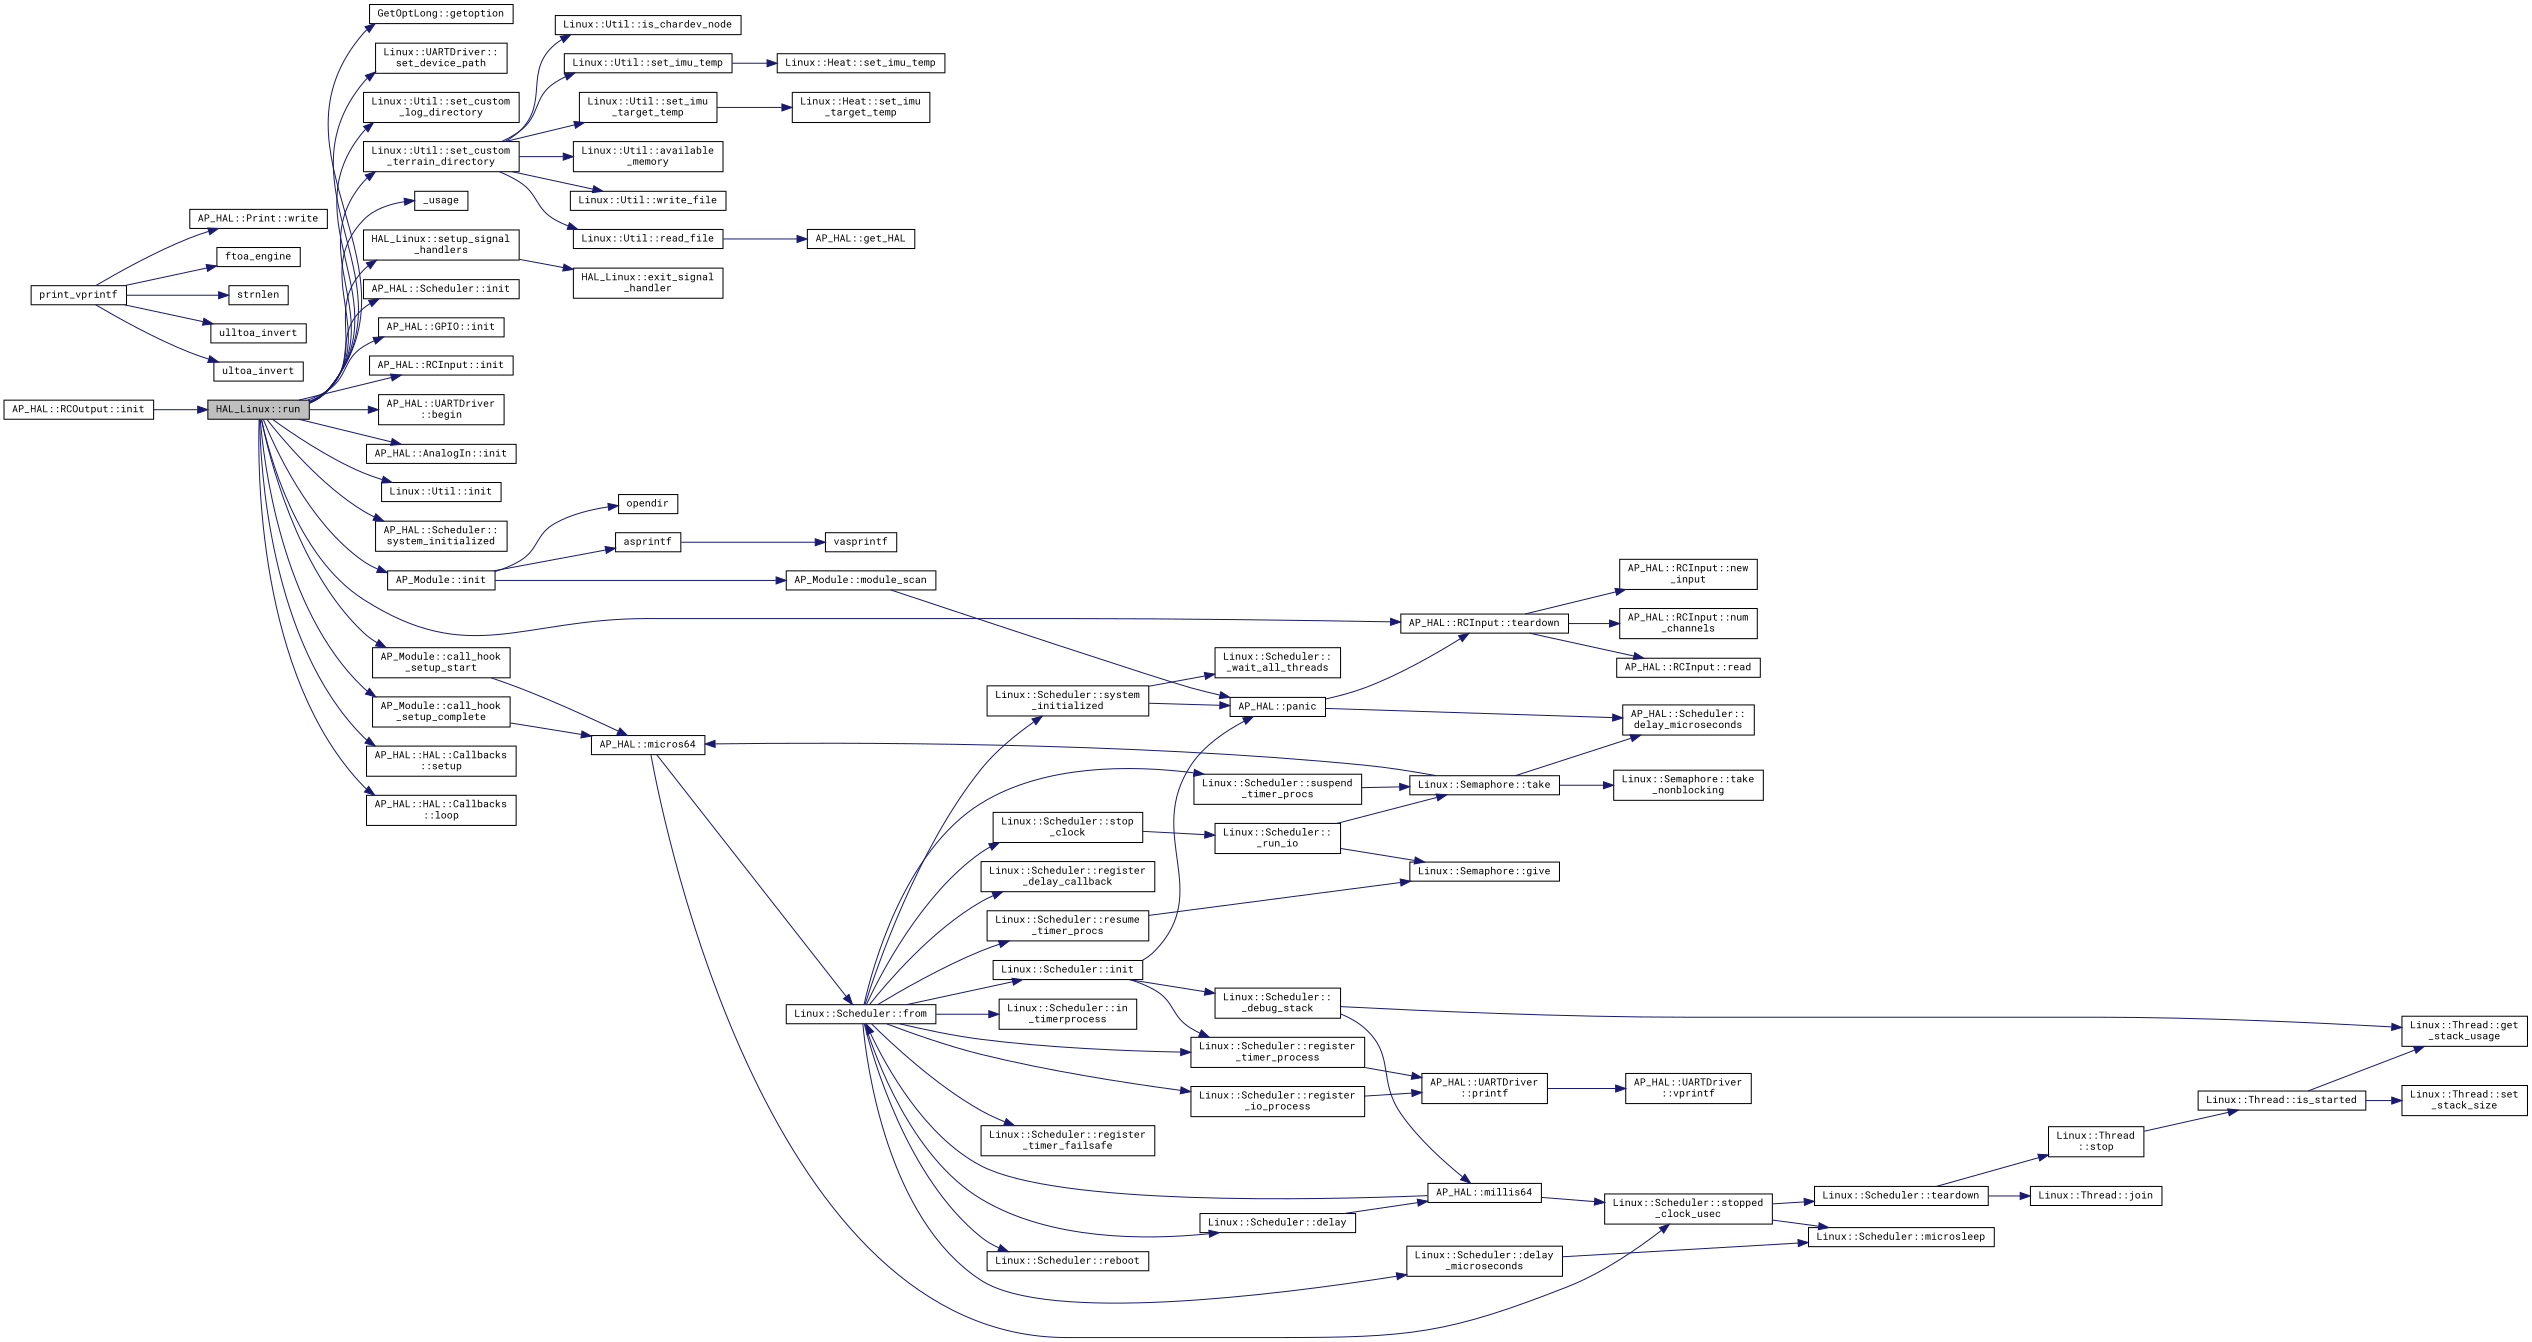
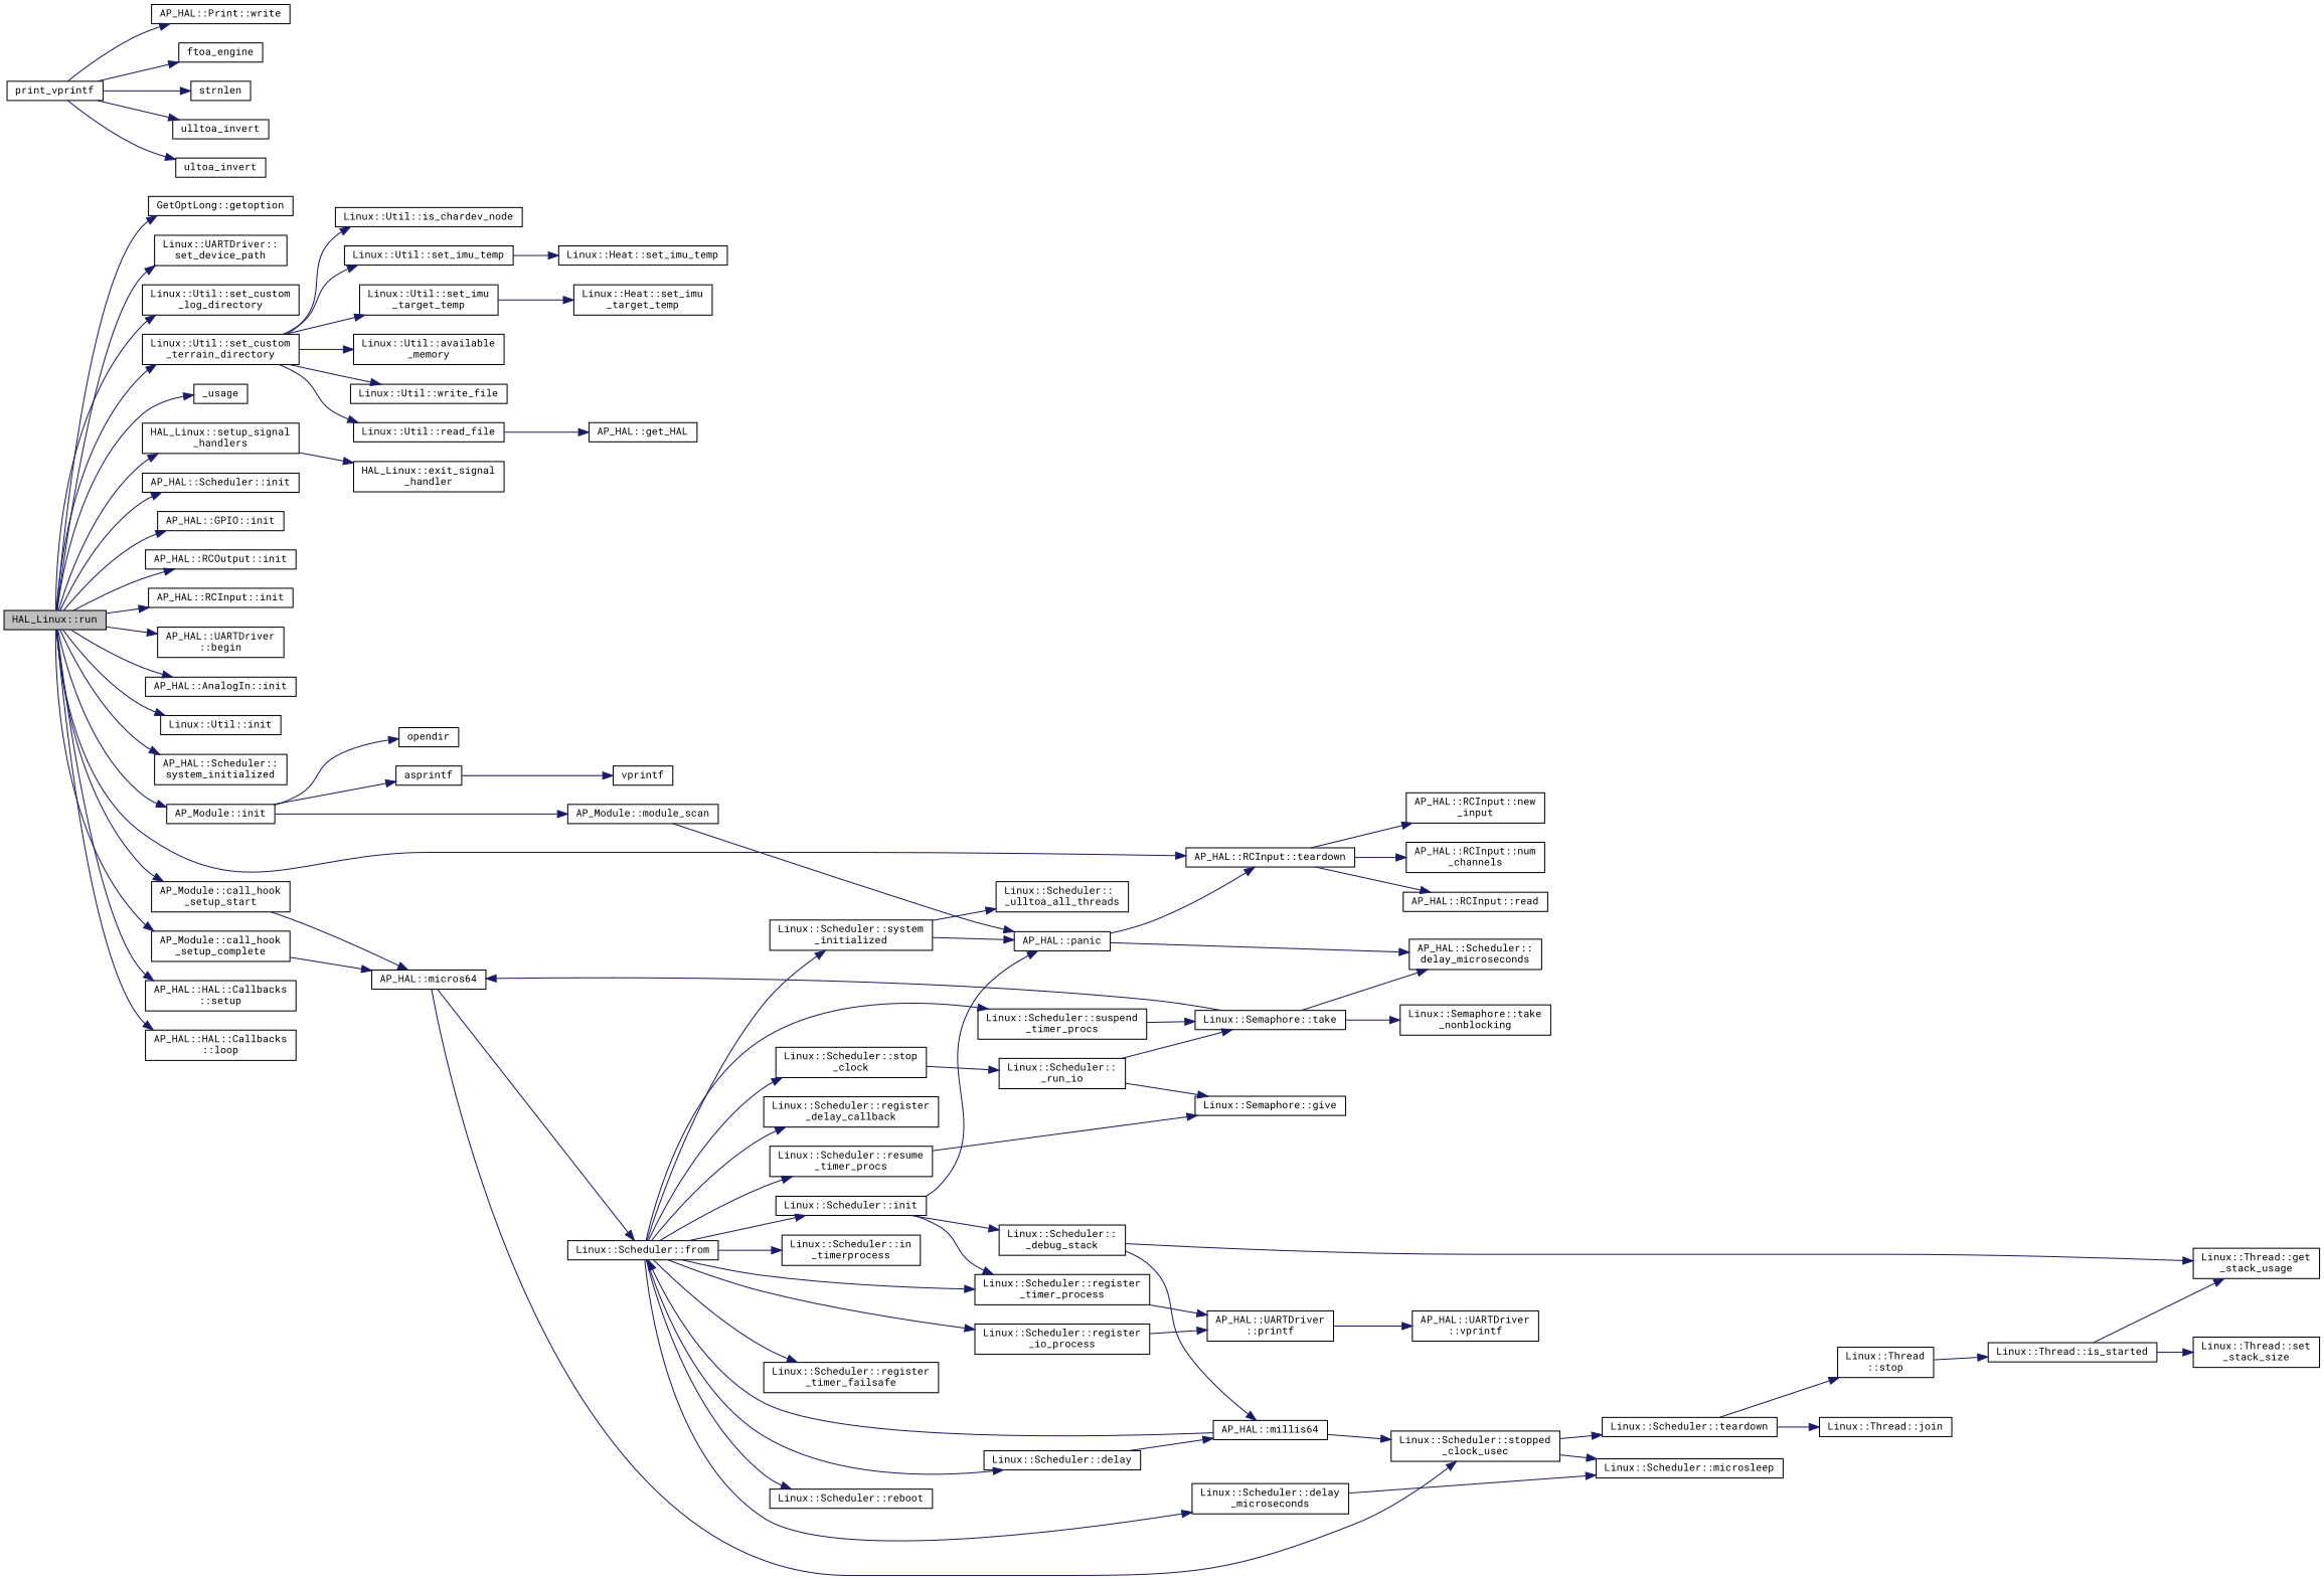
  digraph {
    fontname="Roboto Mono"
    rankdir=LR
    node [color=black fillcolor=white fontname="Roboto Mono" fontsize=10 shape=record style=filled]
    edge [color=midnightblue fontname="Roboto Mono" fontsize=10 labelfontname=Helvetica labelfontsize=10 style=solid]
    n1 [fillcolor=grey75 fontcolor=black height=0.2 label="HAL_Linux::run" width=0.4]
    n2 [height=0.2 label="GetOptLong::getoption" width=0.4]
    n3 [height=0.2 label="Linux::UARTDriver::\lset_device_path" width=0.4]
    n4 [height=0.2 label="Linux::Util::set_custom\l_log_directory" width=0.4]
    n5 [height=0.2 label="Linux::Util::set_custom\l_terrain_directory" width=0.4]
    n6 [height=0.2 label=_usage width=0.4]
    n7 [height=0.2 label="HAL_Linux::setup_signal\l_handlers" width=0.4]
    n8 [height=0.2 label="AP_HAL::Scheduler::init" width=0.4]
    n9 [height=0.2 label="AP_HAL::GPIO::init" width=0.4]
    n10 [height=0.2 label="AP_HAL::RCOutput::init" width=0.4]
    n11 [height=0.2 label="AP_HAL::RCInput::init" width=0.4]
    n12 [height=0.2 label="AP_HAL::UARTDriver\l::begin" width=0.4]
    n13 [height=0.2 label="AP_HAL::AnalogIn::init" width=0.4]
    n14 [height=0.2 label="Linux::Util::init" width=0.4]
    n15 [height=0.2 label="AP_HAL::Scheduler::\lsystem_initialized" width=0.4]
    n16 [height=0.2 label="AP_Module::init" width=0.4]
    n17 [height=0.2 label="AP_HAL::RCInput::teardown" width=0.4]
    n18 [height=0.2 label="AP_Module::call_hook\l_setup_start" width=0.4]
    n19 [height=0.2 label="AP_HAL::HAL::Callbacks\l::setup" width=0.4]
    n20 [height=0.2 label="AP_Module::call_hook\l_setup_complete" width=0.4]
    n21 [height=0.2 label="AP_HAL::HAL::Callbacks\l::loop" width=0.4]
    n22 [height=0.2 label="Linux::Util::is_chardev_node" width=0.4]
    n23 [height=0.2 label="Linux::Util::set_imu_temp" width=0.4]
    n24 [height=0.2 label="Linux::Util::set_imu\l_target_temp" width=0.4]
    n25 [height=0.2 label="Linux::Util::available\l_memory" width=0.4]
    n26 [height=0.2 label="Linux::Util::write_file" width=0.4]
    n27 [height=0.2 label="Linux::Util::read_file" width=0.4]
    n28 [height=0.2 label="HAL_Linux::exit_signal\l_handler" width=0.4]
    n29 [height=0.2 label=opendir width=0.4]
    n30 [height=0.2 label=asprintf width=0.4]
    n31 [height=0.2 label="AP_Module::module_scan" width=0.4]
    n32 [height=0.2 label="AP_HAL::RCInput::new\l_input" width=0.4]
    n33 [height=0.2 label="AP_HAL::RCInput::num\l_channels" width=0.4]
    n34 [height=0.2 label="AP_HAL::RCInput::read" width=0.4]
    n35 [height=0.2 label="AP_HAL::micros64" width=0.4]
    n36 [height=0.2 label="Linux::Heat::set_imu_temp" width=0.4]
    n37 [height=0.2 label="Linux::Heat::set_imu\l_target_temp" width=0.4]
    n38 [height=0.2 label="AP_HAL::get_HAL" width=0.4]
-   n39 [height=0.2 label=vasprintf width=0.4]
+   n39 [height=0.2 label=vprintf width=0.4]
    n40 [height=0.2 label="AP_HAL::panic" width=0.4]
    n41 [height=0.2 label="AP_HAL::Scheduler::\ldelay_microseconds" width=0.4]
    n42 [height=0.2 label="Linux::Scheduler::from" width=0.4]
    n43 [height=0.2 label="Linux::Scheduler::stopped\l_clock_usec" width=0.4]
    n44 [height=0.2 label="Linux::Scheduler::init" width=0.4]
    n45 [height=0.2 label="Linux::Scheduler::register\l_timer_process" width=0.4]
    n46 [height=0.2 label="Linux::Scheduler::delay" width=0.4]
    n47 [height=0.2 label="Linux::Scheduler::delay\l_microseconds" width=0.4]
    n48 [height=0.2 label="Linux::Scheduler::register\l_delay_callback" width=0.4]
    n49 [height=0.2 label="Linux::Scheduler::register\l_io_process" width=0.4]
    n50 [height=0.2 label="Linux::Scheduler::suspend\l_timer_procs" width=0.4]
    n51 [height=0.2 label="Linux::Scheduler::resume\l_timer_procs" width=0.4]
    n52 [height=0.2 label="Linux::Scheduler::in\l_timerprocess" width=0.4]
    n53 [height=0.2 label="Linux::Scheduler::register\l_timer_failsafe" width=0.4]
    n54 [height=0.2 label="Linux::Scheduler::system\l_initialized" width=0.4]
    n55 [height=0.2 label="Linux::Scheduler::reboot" width=0.4]
    n56 [height=0.2 label="Linux::Scheduler::stop\l_clock" width=0.4]
    n57 [height=0.2 label="Linux::Scheduler::microsleep" width=0.4]
    n58 [height=0.2 label="Linux::Scheduler::teardown" width=0.4]
    n59 [height=0.2 label="Linux::Scheduler::\l_debug_stack" width=0.4]
    n60 [height=0.2 label="AP_HAL::UARTDriver\l::printf" width=0.4]
    n61 [height=0.2 label="AP_HAL::millis64" width=0.4]
    n62 [height=0.2 label="Linux::Semaphore::take" width=0.4]
    n63 [height=0.2 label="Linux::Semaphore::give" width=0.4]
-   n64 [height=0.2 label="Linux::Scheduler::\l_wait_all_threads" width=0.4]
+   n64 [height=0.2 label="Linux::Scheduler::\l_ulltoa_all_threads" width=0.4]
    n65 [height=0.2 label="Linux::Scheduler::\l_run_io" width=0.4]
    n66 [height=0.2 label="Linux::Thread::get\l_stack_usage" width=0.4]
    n67 [height=0.2 label="AP_HAL::UARTDriver\l::vprintf" width=0.4]
    n68 [height=0.2 label=print_vprintf width=0.4]
    n69 [height=0.2 label="AP_HAL::Print::write" width=0.4]
    n70 [height=0.2 label=ftoa_engine width=0.4]
    n71 [height=0.2 label=strnlen width=0.4]
    n72 [height=0.2 label=ulltoa_invert width=0.4]
    n73 [height=0.2 label=ultoa_invert width=0.4]
    n74 [height=0.2 label="Linux::Thread\l::stop" width=0.4]
    n75 [height=0.2 label="Linux::Thread::join" width=0.4]
    n76 [height=0.2 label="Linux::Thread::is_started" width=0.4]
    n77 [height=0.2 label="Linux::Thread::set\l_stack_size" width=0.4]
    n78 [height=0.2 label="Linux::Semaphore::take\l_nonblocking" width=0.4]
    n1 -> n2
    n1 -> n3
    n1 -> n4
    n1 -> n5
    n1 -> n6
    n1 -> n7
    n1 -> n8
    n1 -> n9
-   n10 -> n1
+   n1 -> n10
    n1 -> n11
    n1 -> n12
    n1 -> n13
    n1 -> n14
    n1 -> n15
    n1 -> n16
    n1 -> n17
    n1 -> n18
    n1 -> n19
    n1 -> n20
    n1 -> n21
    n5 -> n22
    n5 -> n23
    n5 -> n24
    n5 -> n25
    n5 -> n26
    n5 -> n27
    n7 -> n28
    n16 -> n29
    n16 -> n30
    n16 -> n31
    n17 -> n32
    n17 -> n33
    n17 -> n34
    n18 -> n35
    n20 -> n35
    n23 -> n36
    n24 -> n37
    n27 -> n38
    n30 -> n39
    n31 -> n40
    n35 -> n42
    n35 -> n43
    n40 -> n17
    n40 -> n41
    n42 -> n44
    n42 -> n45
    n42 -> n46
    n42 -> n47
    n42 -> n48
    n42 -> n49
    n42 -> n50
    n42 -> n51
    n42 -> n52
    n42 -> n53
    n42 -> n54
    n42 -> n55
    n42 -> n56
    n43 -> n57
    n43 -> n58
    n44 -> n40
    n44 -> n45
    n44 -> n59
    n45 -> n60
    n46 -> n61
    n47 -> n57
    n49 -> n60
    n50 -> n62
    n51 -> n63
    n54 -> n40
    n54 -> n64
    n56 -> n65
    n58 -> n74
    n58 -> n75
    n59 -> n61
    n59 -> n66
    n60 -> n67
    n61 -> n42
    n61 -> n43
    n62 -> n35
    n62 -> n41
    n62 -> n78
    n65 -> n62
    n65 -> n63
    n68 -> n69
    n68 -> n70
    n68 -> n71
    n68 -> n72
    n68 -> n73
    n74 -> n76
    n76 -> n66
    n76 -> n77
  }
